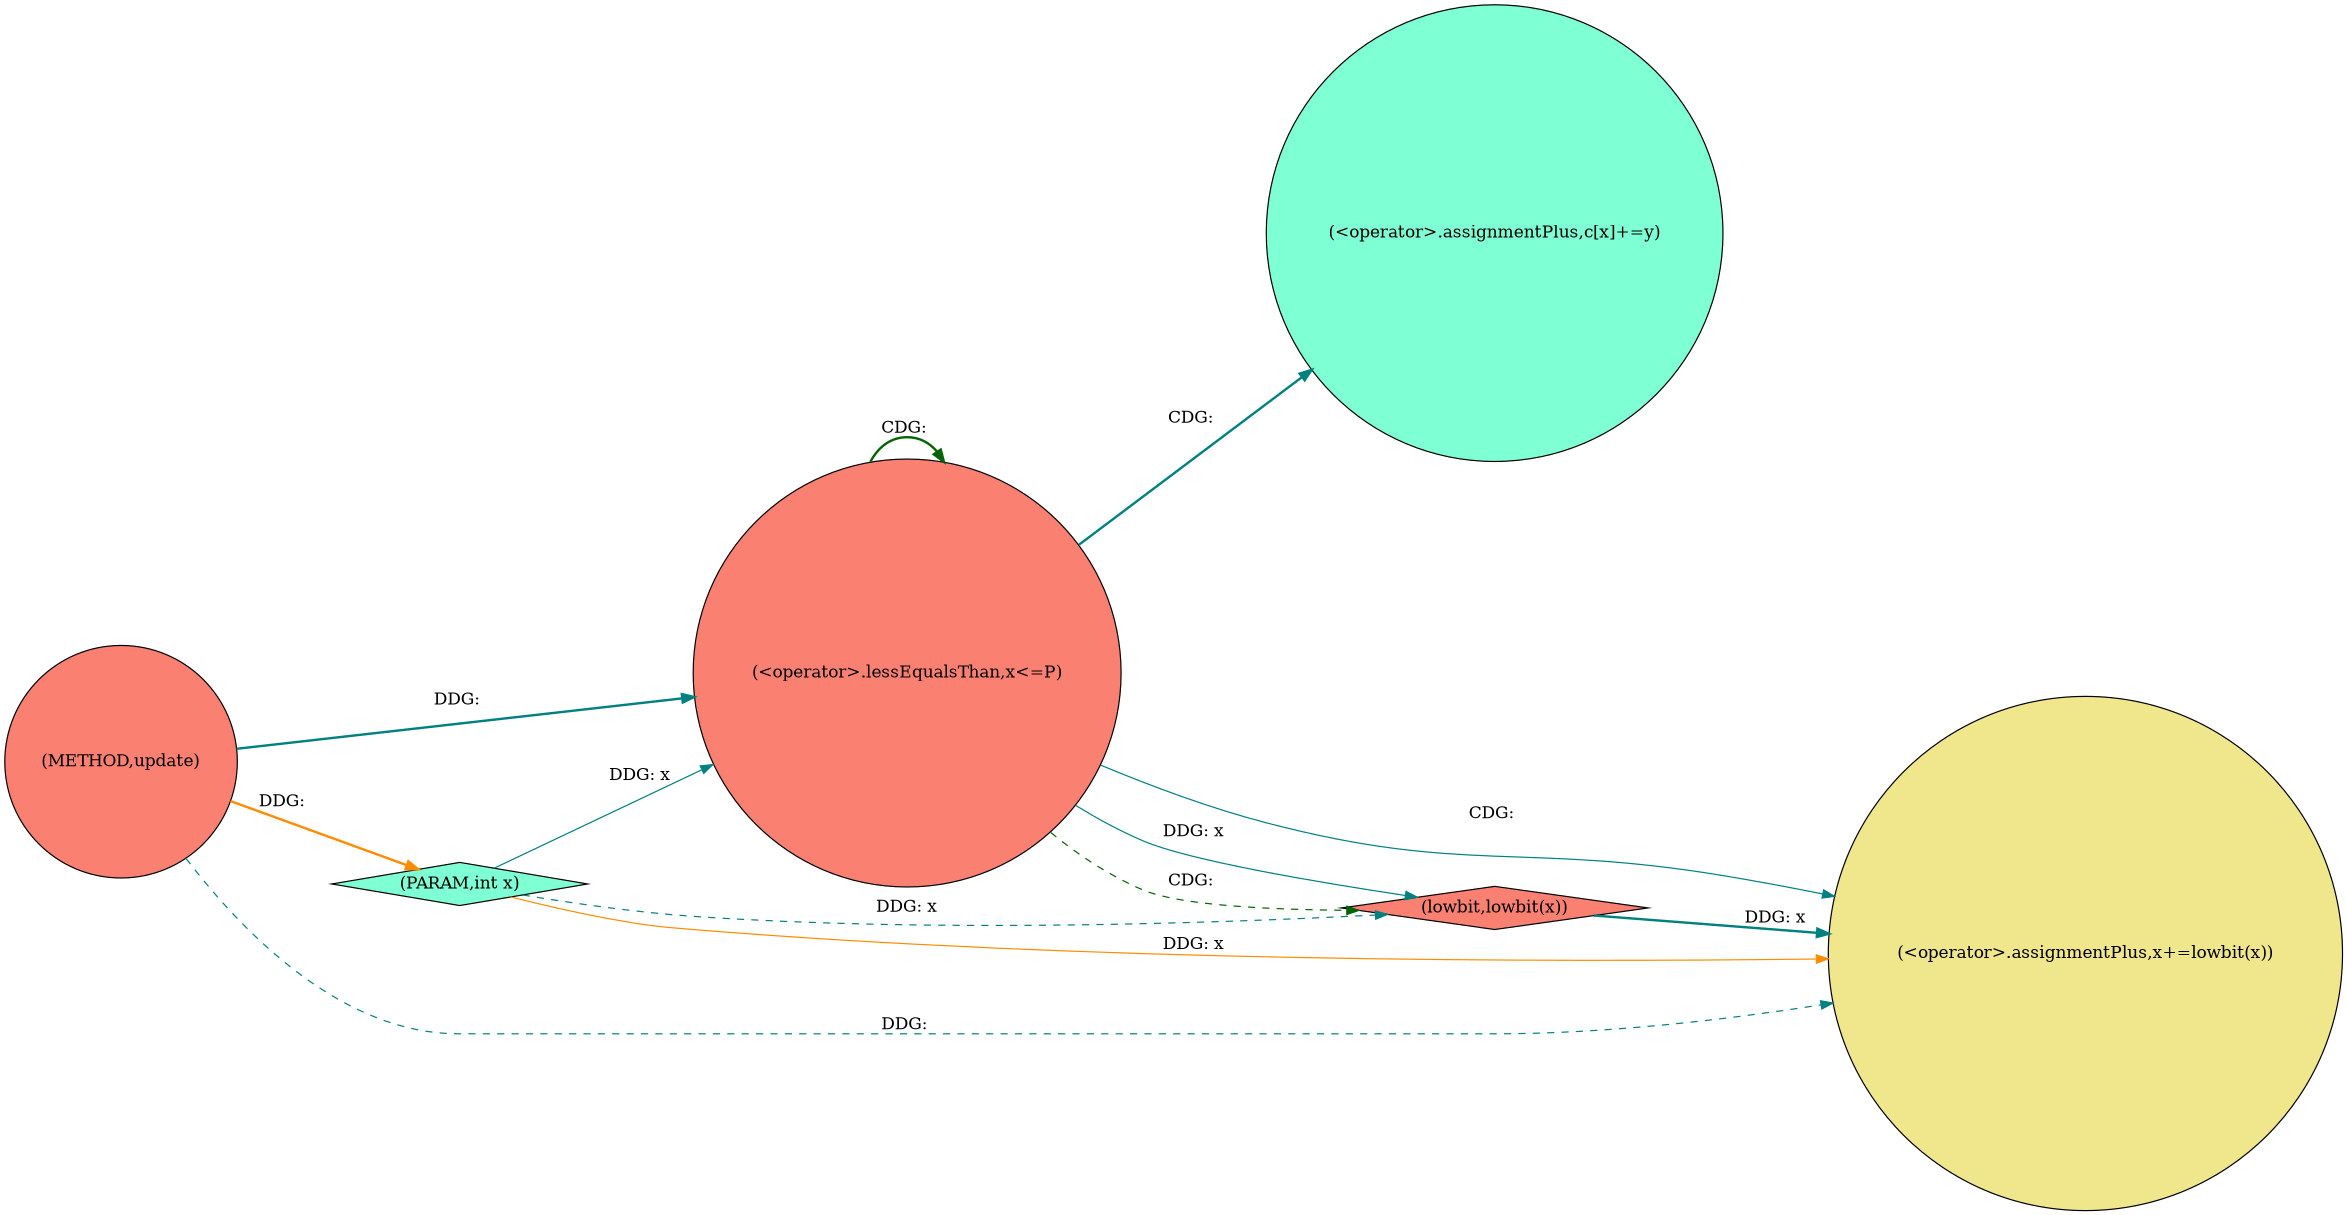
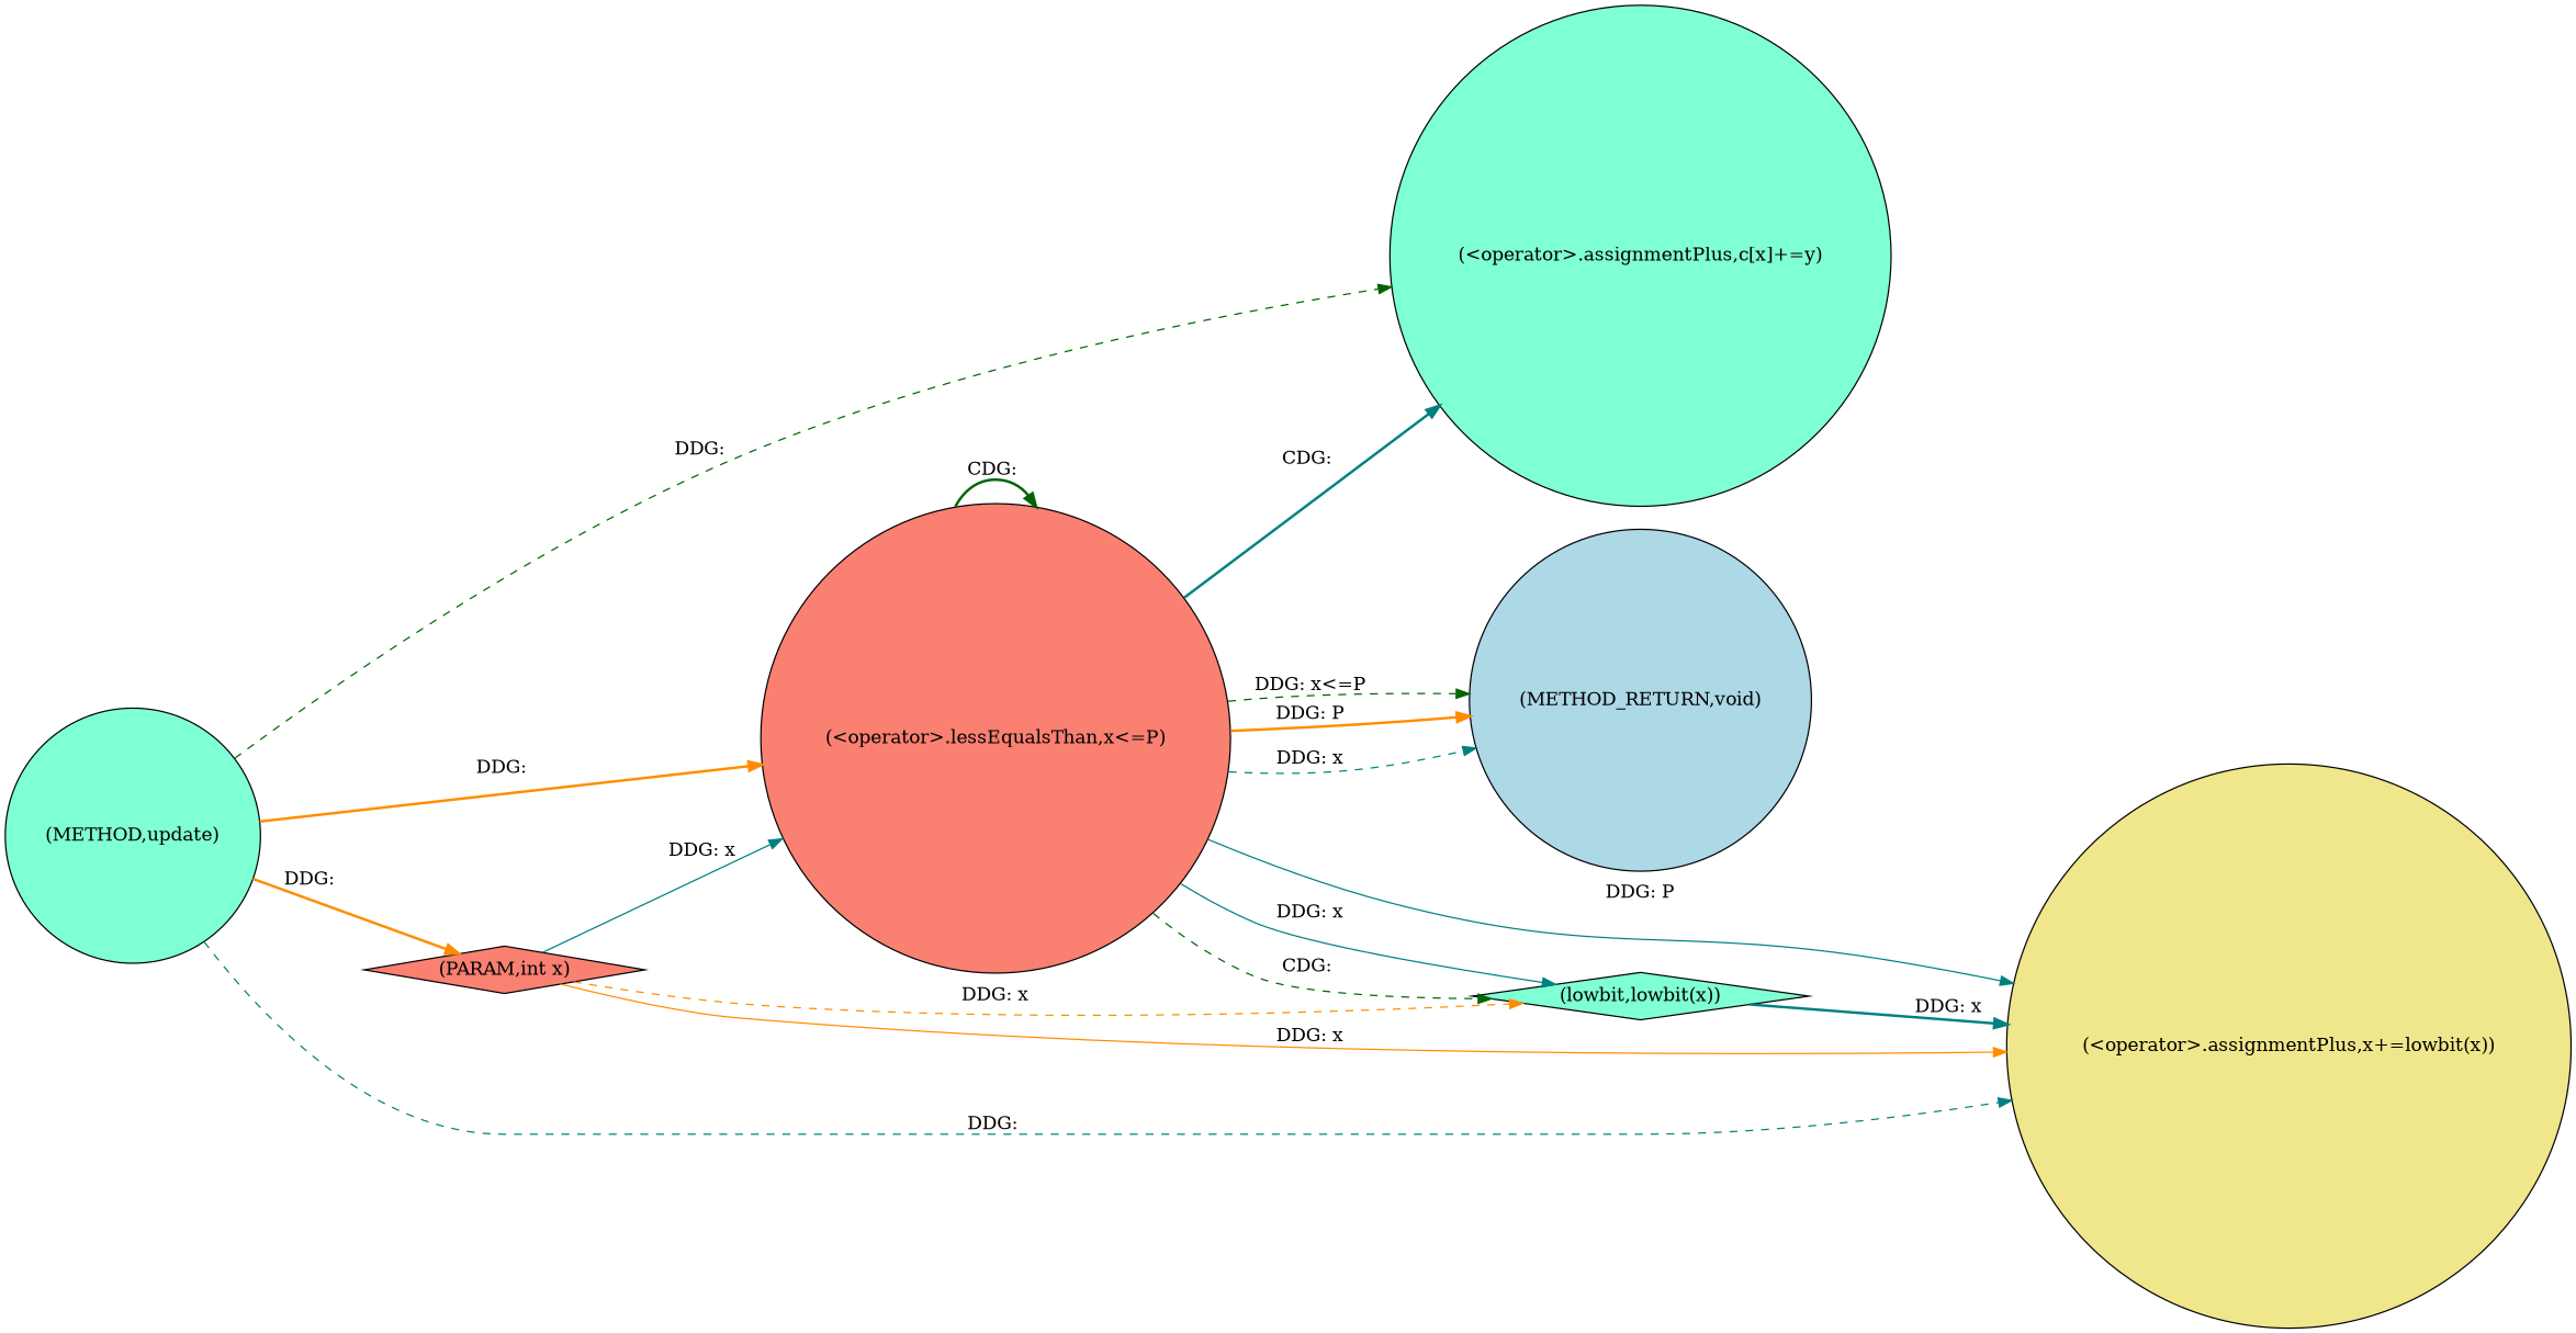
  digraph {
    rankdir=LR
    node [fillcolor=aquamarine shape=circle style=filled]
    edge [color=teal style=bold]
-   n1 [fillcolor=salmon label="(METHOD,update)"]
-   n2 [label="(PARAM,int x)" shape=diamond]
+   n1 [label="(METHOD,update)"]
+   n2 [fillcolor=salmon label="(PARAM,int x)" shape=diamond]
    n3 [fillcolor=salmon label="(<operator>.lessEqualsThan,x<=P)"]
    n4 [label="(<operator>.assignmentPlus,c[x]+=y)"]
    n5 [fillcolor=khaki label="(<operator>.assignmentPlus,x+=lowbit(x))"]
-   n6 [fillcolor=salmon label="(lowbit,lowbit(x))" shape=diamond]
+   n6 [label="(lowbit,lowbit(x))" shape=diamond]
+   n7 [fillcolor=lightblue label="(METHOD_RETURN,void)"]
    n1 -> n2 [color=darkorange label="DDG: "]
-   n1 -> n3 [label="DDG: "]
+   n1 -> n3 [color=darkorange label="DDG: "]
+   n1 -> n4 [color=darkgreen label="DDG: " style=dashed]
    n1 -> n5 [label="DDG: " style=dashed]
    n2 -> n3 [label="DDG: x" style=solid]
    n2 -> n5 [color=darkorange label="DDG: x" style=solid]
-   n2 -> n6 [label="DDG: x" style=dashed]
+   n2 -> n6 [color=darkorange label="DDG: x" style=dashed]
    n3 -> n3 [color=darkgreen label="CDG: "]
    n3 -> n4 [label="CDG: "]
-   n3 -> n5 [label="CDG: " style=solid]
+   n3 -> n5 [label="DDG: P" style=solid]
    n3 -> n6 [label="DDG: x" style=solid]
    n3 -> n6 [color=darkgreen label="CDG: " style=dashed]
+   n3 -> n7 [label="DDG: x" style=dashed]
+   n3 -> n7 [color=darkgreen label="DDG: x<=P" style=dashed]
+   n3 -> n7 [color=darkorange label="DDG: P"]
    n6 -> n5 [label="DDG: x"]
  }
